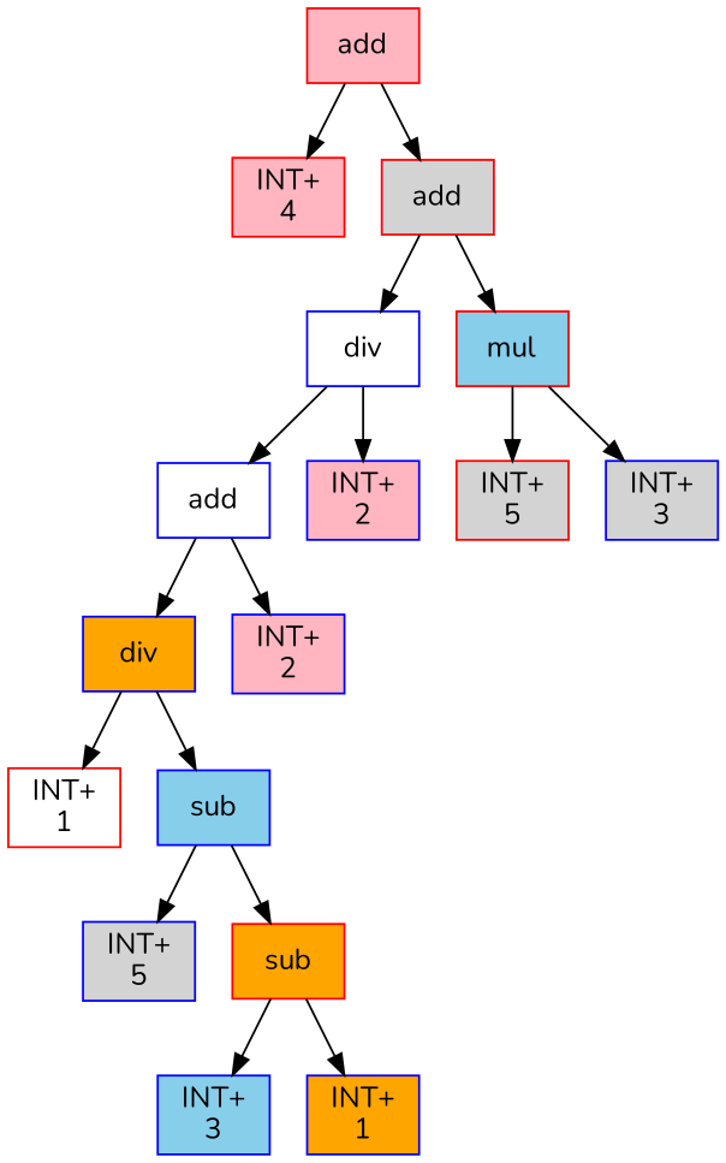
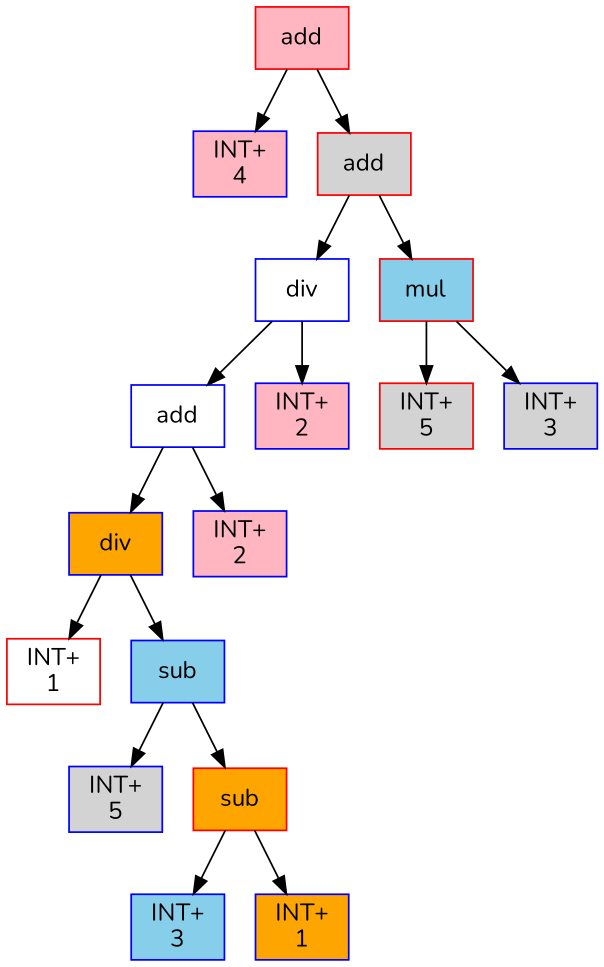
  digraph {
    fontname=Nunito
    node [shape=box style=filled fillcolor=lightpink color=blue fontname=Nunito]
    edge [fontname=Nunito]
    n1 [label=add color=red]
-   n2 [label="INT+\n4" color=red]
+   n2 [label="INT+\n4"]
    n3 [label=add fillcolor=lightgrey color=red]
    n4 [label=div fillcolor=white]
    n5 [label=mul fillcolor=skyblue color=red]
    n6 [label=add fillcolor=white]
    n7 [label="INT+\n2"]
    n8 [label=div fillcolor=orange]
    n9 [label="INT+\n2"]
    n10 [label="INT+\n1" fillcolor=white color=red]
    n11 [label=sub fillcolor=skyblue]
    n12 [label="INT+\n5" fillcolor=lightgrey]
    n13 [label=sub fillcolor=orange color=red]
    n14 [label="INT+\n3" fillcolor=skyblue]
    n15 [label="INT+\n1" fillcolor=orange]
    n16 [label="INT+\n5" fillcolor=lightgrey color=red]
    n17 [label="INT+\n3" fillcolor=lightgrey]
    n1 -> n2
    n1 -> n3
    n3 -> n4
    n3 -> n5
    n4 -> n6
    n4 -> n7
    n5 -> n16
    n5 -> n17
    n6 -> n8
    n6 -> n9
    n8 -> n10
    n8 -> n11
    n11 -> n12
    n11 -> n13
    n13 -> n14
    n13 -> n15
  }
